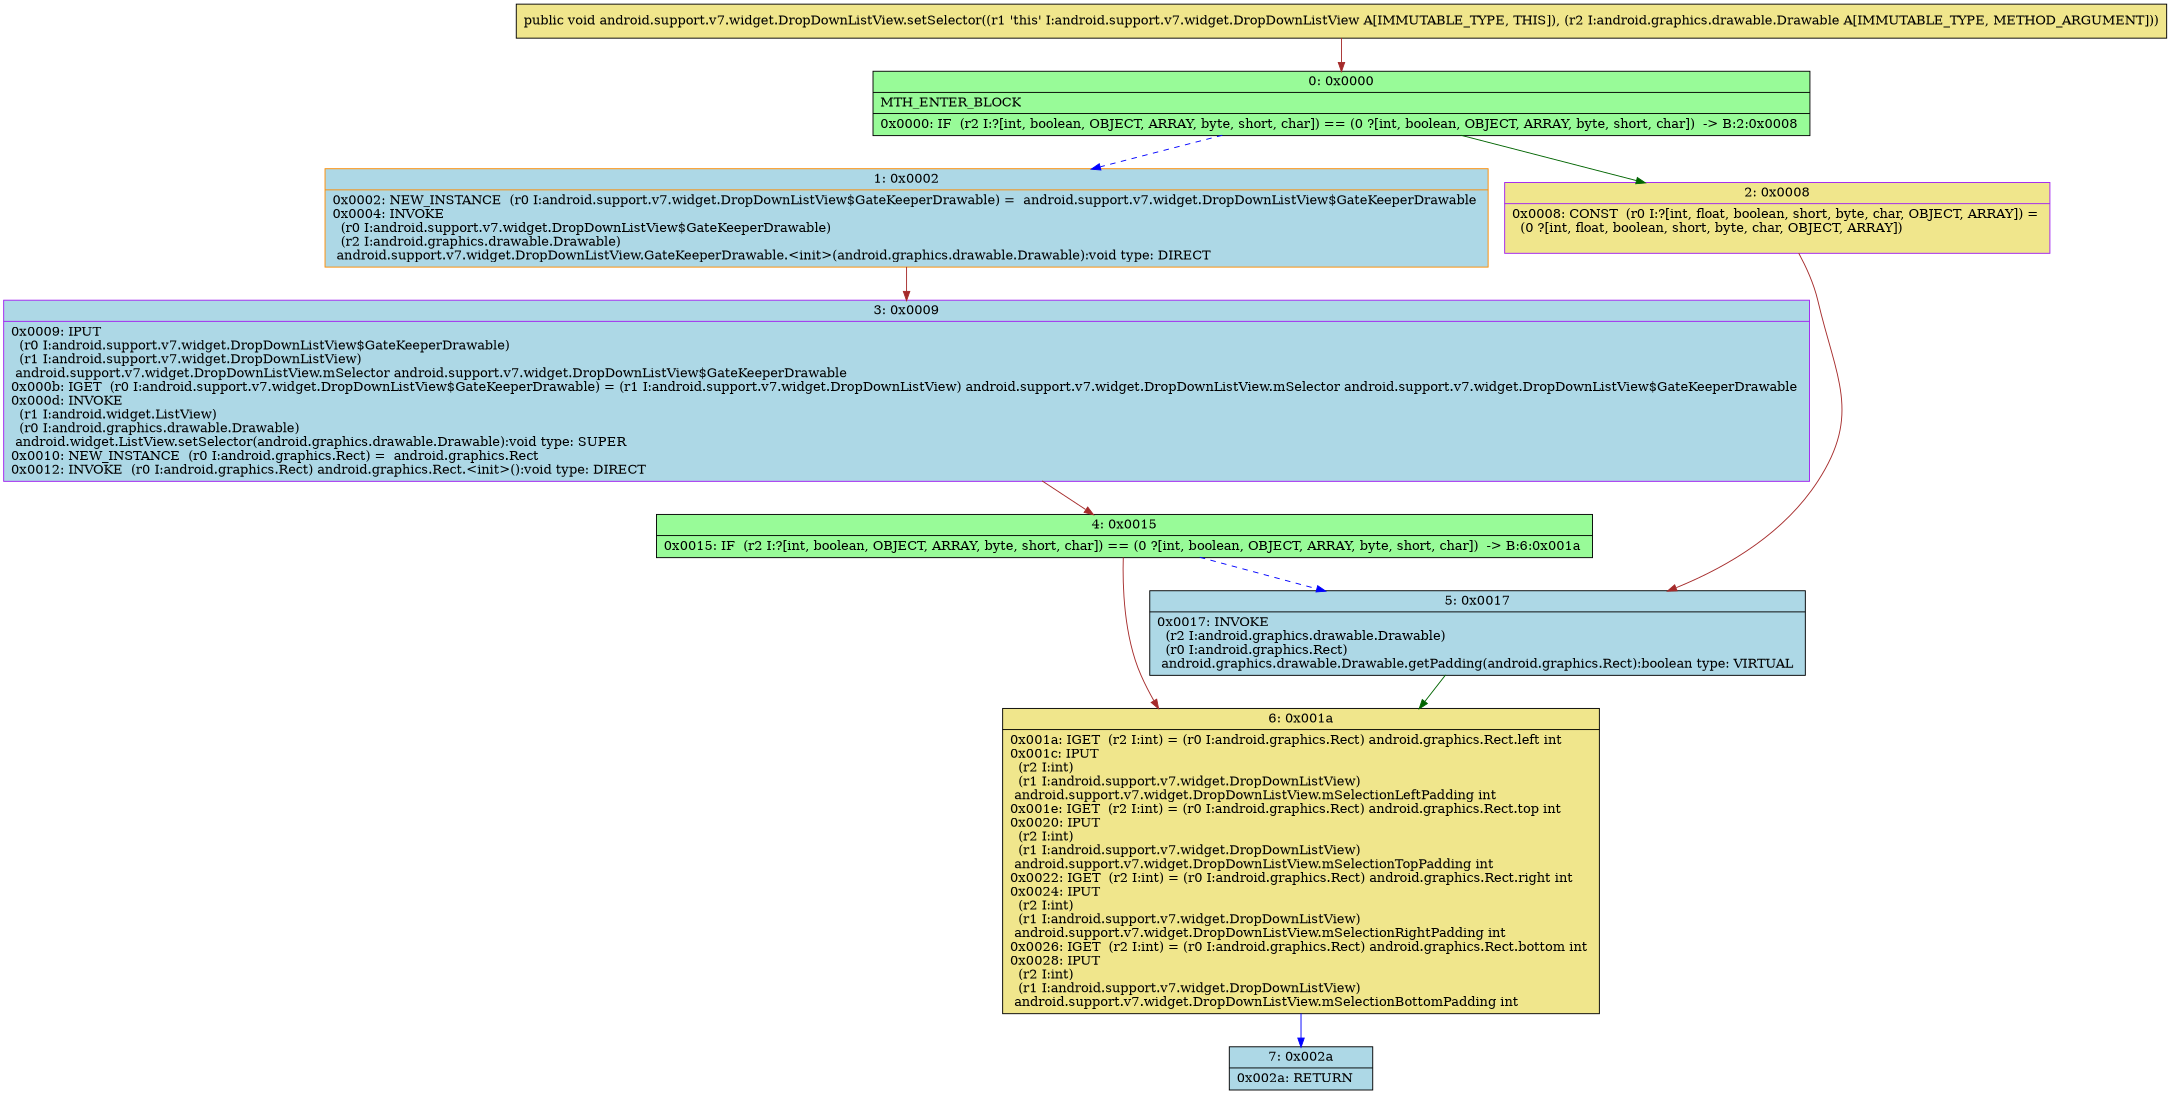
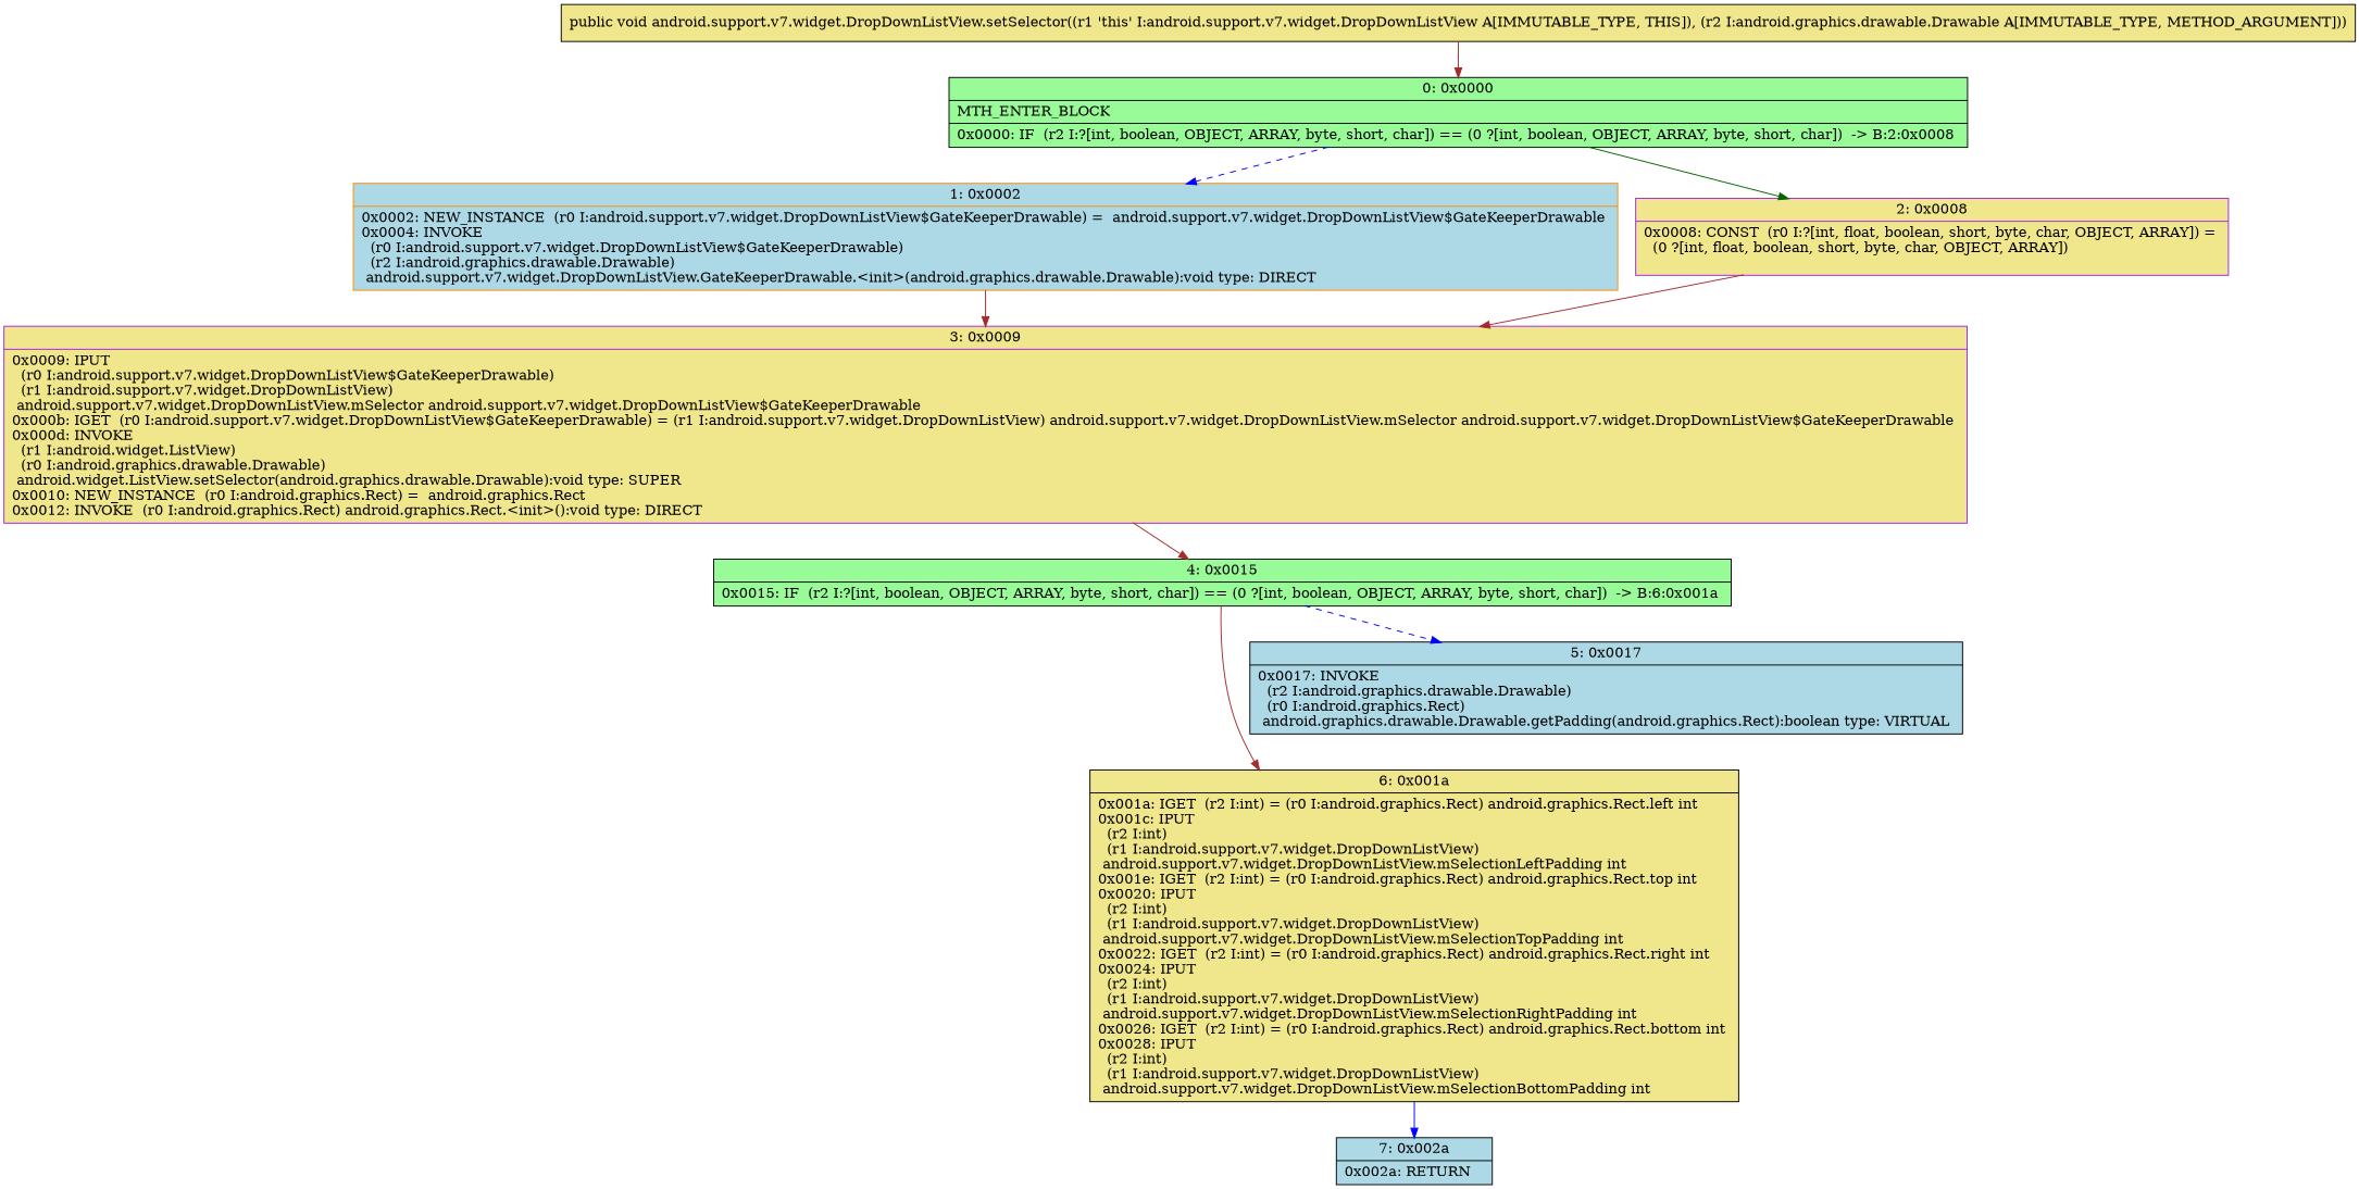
  digraph {
    fontname="DejaVu Serif"
    node [color=black fillcolor=khaki fontname="DejaVu Serif" shape=record style=filled]
    edge [color=brown fontname="DejaVu Serif"]
    n1 [fillcolor=palegreen label="{0\:\ 0x0000|MTH_ENTER_BLOCK\l|0x0000: IF  (r2 I:?[int, boolean, OBJECT, ARRAY, byte, short, char]) == (0 ?[int, boolean, OBJECT, ARRAY, byte, short, char])  \-\> B:2:0x0008 \l}"]
    n2 [color=darkorange fillcolor=lightblue label="{1\:\ 0x0002|0x0002: NEW_INSTANCE  (r0 I:android.support.v7.widget.DropDownListView$GateKeeperDrawable) =  android.support.v7.widget.DropDownListView$GateKeeperDrawable \l0x0004: INVOKE  \l  (r0 I:android.support.v7.widget.DropDownListView$GateKeeperDrawable)\l  (r2 I:android.graphics.drawable.Drawable)\l android.support.v7.widget.DropDownListView.GateKeeperDrawable.\<init\>(android.graphics.drawable.Drawable):void type: DIRECT \l}"]
    n3 [color=purple label="{2\:\ 0x0008|0x0008: CONST  (r0 I:?[int, float, boolean, short, byte, char, OBJECT, ARRAY]) = \l  (0 ?[int, float, boolean, short, byte, char, OBJECT, ARRAY])\l \l}"]
-   n4 [color=purple fillcolor=lightblue label="{3\:\ 0x0009|0x0009: IPUT  \l  (r0 I:android.support.v7.widget.DropDownListView$GateKeeperDrawable)\l  (r1 I:android.support.v7.widget.DropDownListView)\l android.support.v7.widget.DropDownListView.mSelector android.support.v7.widget.DropDownListView$GateKeeperDrawable \l0x000b: IGET  (r0 I:android.support.v7.widget.DropDownListView$GateKeeperDrawable) = (r1 I:android.support.v7.widget.DropDownListView) android.support.v7.widget.DropDownListView.mSelector android.support.v7.widget.DropDownListView$GateKeeperDrawable \l0x000d: INVOKE  \l  (r1 I:android.widget.ListView)\l  (r0 I:android.graphics.drawable.Drawable)\l android.widget.ListView.setSelector(android.graphics.drawable.Drawable):void type: SUPER \l0x0010: NEW_INSTANCE  (r0 I:android.graphics.Rect) =  android.graphics.Rect \l0x0012: INVOKE  (r0 I:android.graphics.Rect) android.graphics.Rect.\<init\>():void type: DIRECT \l}"]
+   n4 [color=purple label="{3\:\ 0x0009|0x0009: IPUT  \l  (r0 I:android.support.v7.widget.DropDownListView$GateKeeperDrawable)\l  (r1 I:android.support.v7.widget.DropDownListView)\l android.support.v7.widget.DropDownListView.mSelector android.support.v7.widget.DropDownListView$GateKeeperDrawable \l0x000b: IGET  (r0 I:android.support.v7.widget.DropDownListView$GateKeeperDrawable) = (r1 I:android.support.v7.widget.DropDownListView) android.support.v7.widget.DropDownListView.mSelector android.support.v7.widget.DropDownListView$GateKeeperDrawable \l0x000d: INVOKE  \l  (r1 I:android.widget.ListView)\l  (r0 I:android.graphics.drawable.Drawable)\l android.widget.ListView.setSelector(android.graphics.drawable.Drawable):void type: SUPER \l0x0010: NEW_INSTANCE  (r0 I:android.graphics.Rect) =  android.graphics.Rect \l0x0012: INVOKE  (r0 I:android.graphics.Rect) android.graphics.Rect.\<init\>():void type: DIRECT \l}"]
    n5 [fillcolor=palegreen label="{4\:\ 0x0015|0x0015: IF  (r2 I:?[int, boolean, OBJECT, ARRAY, byte, short, char]) == (0 ?[int, boolean, OBJECT, ARRAY, byte, short, char])  \-\> B:6:0x001a \l}"]
    n6 [fillcolor=lightblue label="{5\:\ 0x0017|0x0017: INVOKE  \l  (r2 I:android.graphics.drawable.Drawable)\l  (r0 I:android.graphics.Rect)\l android.graphics.drawable.Drawable.getPadding(android.graphics.Rect):boolean type: VIRTUAL \l}"]
    n7 [label="{6\:\ 0x001a|0x001a: IGET  (r2 I:int) = (r0 I:android.graphics.Rect) android.graphics.Rect.left int \l0x001c: IPUT  \l  (r2 I:int)\l  (r1 I:android.support.v7.widget.DropDownListView)\l android.support.v7.widget.DropDownListView.mSelectionLeftPadding int \l0x001e: IGET  (r2 I:int) = (r0 I:android.graphics.Rect) android.graphics.Rect.top int \l0x0020: IPUT  \l  (r2 I:int)\l  (r1 I:android.support.v7.widget.DropDownListView)\l android.support.v7.widget.DropDownListView.mSelectionTopPadding int \l0x0022: IGET  (r2 I:int) = (r0 I:android.graphics.Rect) android.graphics.Rect.right int \l0x0024: IPUT  \l  (r2 I:int)\l  (r1 I:android.support.v7.widget.DropDownListView)\l android.support.v7.widget.DropDownListView.mSelectionRightPadding int \l0x0026: IGET  (r2 I:int) = (r0 I:android.graphics.Rect) android.graphics.Rect.bottom int \l0x0028: IPUT  \l  (r2 I:int)\l  (r1 I:android.support.v7.widget.DropDownListView)\l android.support.v7.widget.DropDownListView.mSelectionBottomPadding int \l}"]
    n8 [fillcolor=lightblue label="{7\:\ 0x002a|0x002a: RETURN   \l}"]
    n9 [label="{public void android.support.v7.widget.DropDownListView.setSelector((r1 'this' I:android.support.v7.widget.DropDownListView A[IMMUTABLE_TYPE, THIS]), (r2 I:android.graphics.drawable.Drawable A[IMMUTABLE_TYPE, METHOD_ARGUMENT])) }"]
    n1 -> n2 [color=blue style=dashed]
    n1 -> n3 [color=darkgreen]
    n2 -> n4
-   n3 -> n6
+   n3 -> n4
    n4 -> n5
    n5 -> n6 [color=blue style=dashed]
    n5 -> n7
-   n6 -> n7 [color=darkgreen]
    n7 -> n8 [color=blue]
    n9 -> n1
  }
